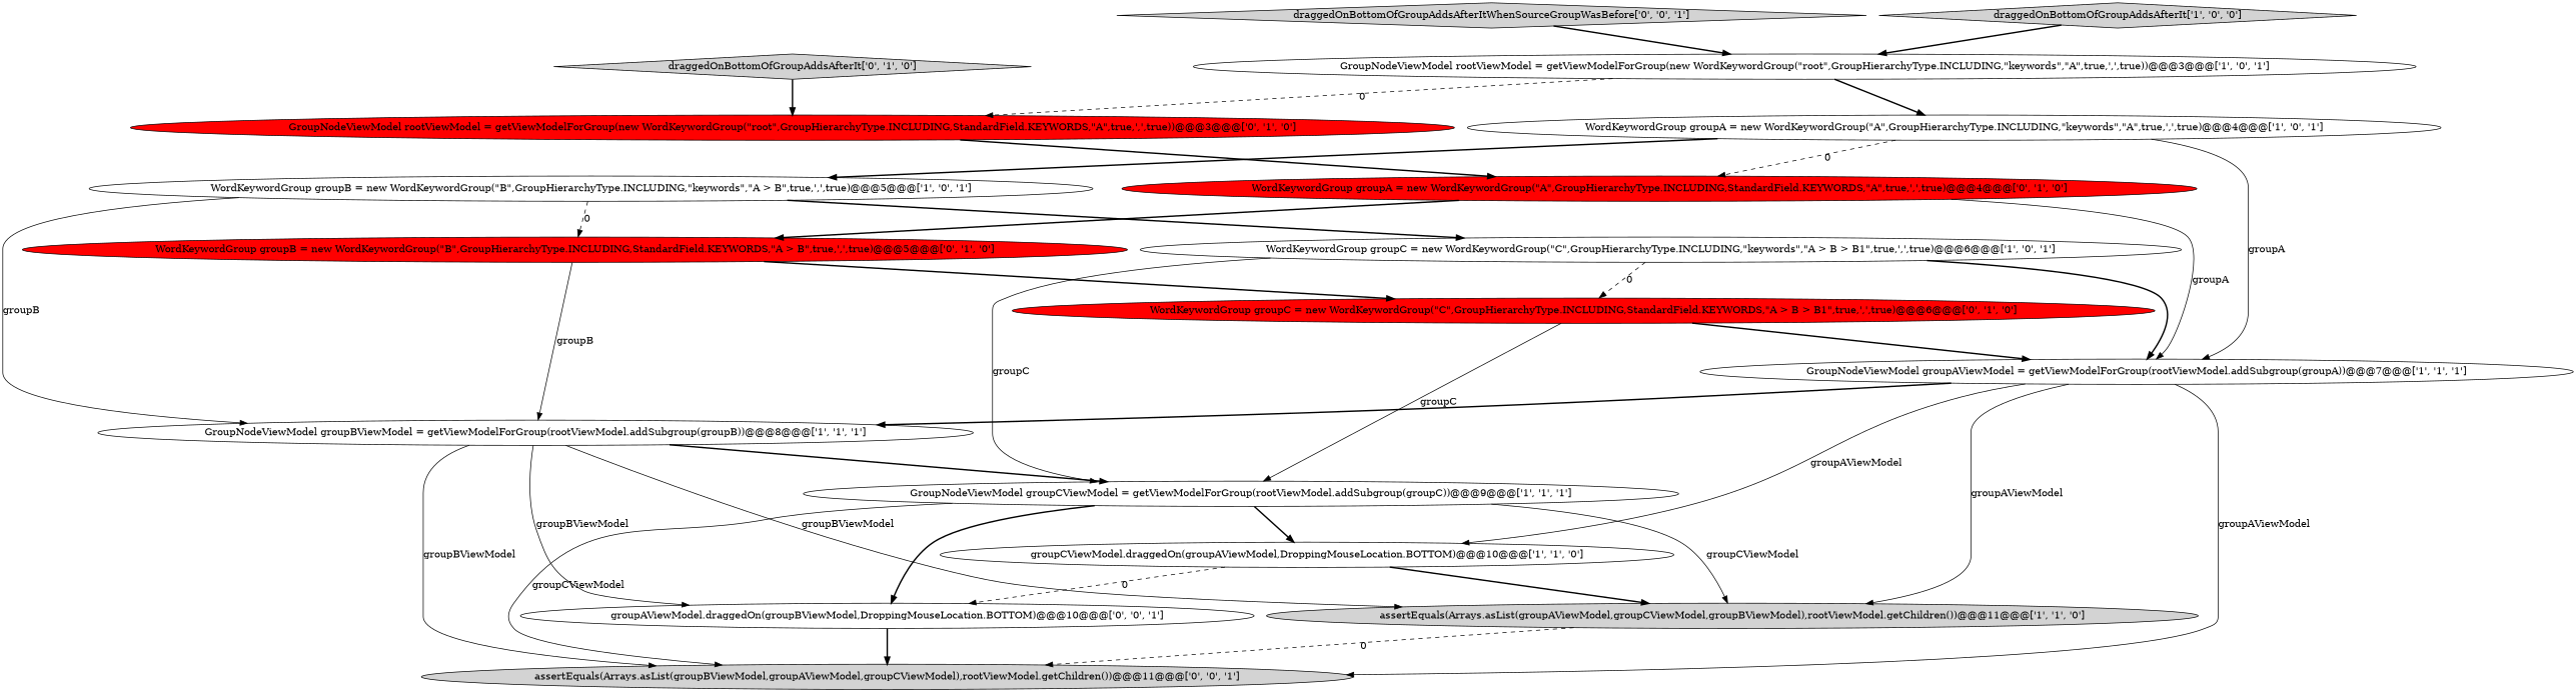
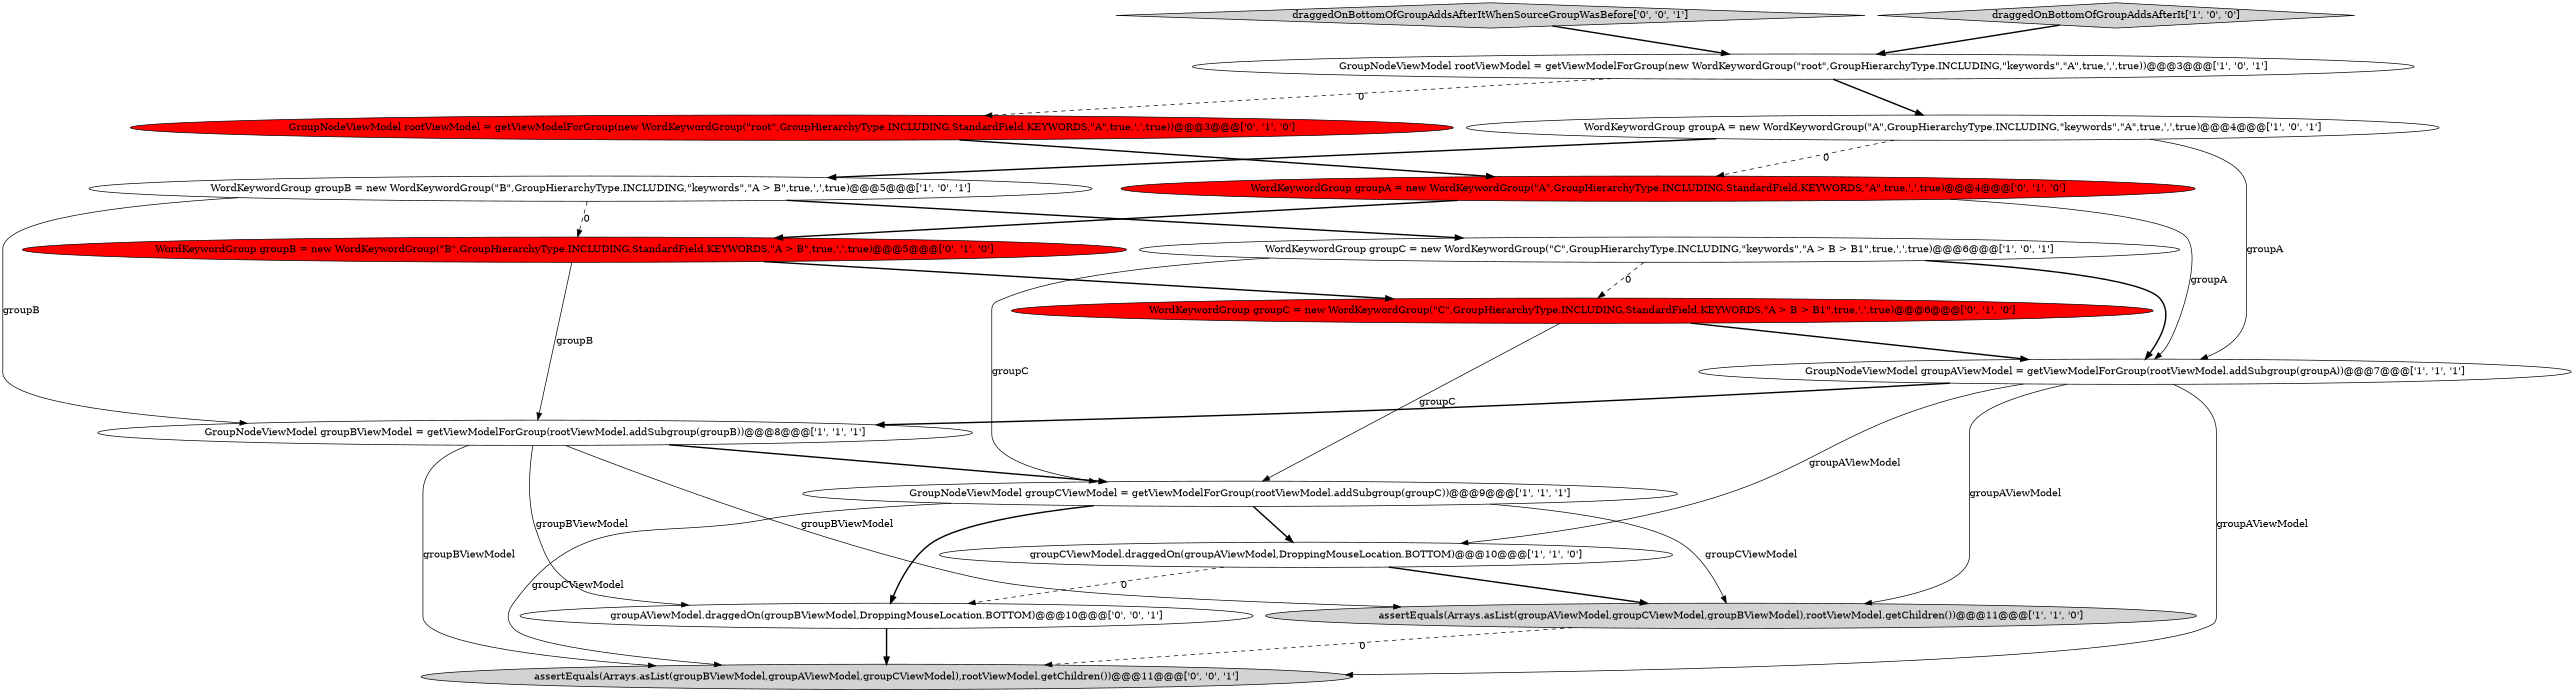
  digraph {
    node [fillcolor=white shape=ellipse style=filled]
    edge [style=bold]
    n1 [fillcolor=red label="GroupNodeViewModel rootViewModel = getViewModelForGroup(new WordKeywordGroup(\"root\",GroupHierarchyType.INCLUDING,StandardField.KEYWORDS,\"A\",true,',',true))@@@3@@@['0', '1', '0']"]
    n2 [fillcolor=red label="WordKeywordGroup groupA = new WordKeywordGroup(\"A\",GroupHierarchyType.INCLUDING,StandardField.KEYWORDS,\"A\",true,',',true)@@@4@@@['0', '1', '0']"]
    n3 [label="GroupNodeViewModel groupAViewModel = getViewModelForGroup(rootViewModel.addSubgroup(groupA))@@@7@@@['1', '1', '1']"]
    n4 [label="groupCViewModel.draggedOn(groupAViewModel,DroppingMouseLocation.BOTTOM)@@@10@@@['1', '1', '0']"]
    n5 [fillcolor=lightgray label="assertEquals(Arrays.asList(groupBViewModel,groupAViewModel,groupCViewModel),rootViewModel.getChildren())@@@11@@@['0', '0', '1']"]
    n6 [label="GroupNodeViewModel groupBViewModel = getViewModelForGroup(rootViewModel.addSubgroup(groupB))@@@8@@@['1', '1', '1']"]
    n7 [fillcolor=lightgray label="assertEquals(Arrays.asList(groupAViewModel,groupCViewModel,groupBViewModel),rootViewModel.getChildren())@@@11@@@['1', '1', '0']"]
    n8 [label="WordKeywordGroup groupB = new WordKeywordGroup(\"B\",GroupHierarchyType.INCLUDING,\"keywords\",\"A > B\",true,',',true)@@@5@@@['1', '0', '1']"]
    n9 [label="WordKeywordGroup groupC = new WordKeywordGroup(\"C\",GroupHierarchyType.INCLUDING,\"keywords\",\"A > B > B1\",true,',',true)@@@6@@@['1', '0', '1']"]
    n10 [fillcolor=red label="WordKeywordGroup groupB = new WordKeywordGroup(\"B\",GroupHierarchyType.INCLUDING,StandardField.KEYWORDS,\"A > B\",true,',',true)@@@5@@@['0', '1', '0']"]
-   n11 [fillcolor=lightgray label="draggedOnBottomOfGroupAddsAfterIt['0', '1', '0']" shape=diamond]
    n12 [fillcolor=lightgray label="draggedOnBottomOfGroupAddsAfterItWhenSourceGroupWasBefore['0', '0', '1']" shape=diamond]
    n13 [label="GroupNodeViewModel rootViewModel = getViewModelForGroup(new WordKeywordGroup(\"root\",GroupHierarchyType.INCLUDING,\"keywords\",\"A\",true,',',true))@@@3@@@['1', '0', '1']"]
    n14 [label="groupAViewModel.draggedOn(groupBViewModel,DroppingMouseLocation.BOTTOM)@@@10@@@['0', '0', '1']"]
    n15 [fillcolor=red label="WordKeywordGroup groupC = new WordKeywordGroup(\"C\",GroupHierarchyType.INCLUDING,StandardField.KEYWORDS,\"A > B > B1\",true,',',true)@@@6@@@['0', '1', '0']"]
    n16 [label="GroupNodeViewModel groupCViewModel = getViewModelForGroup(rootViewModel.addSubgroup(groupC))@@@9@@@['1', '1', '1']"]
    n17 [fillcolor=lightgray label="draggedOnBottomOfGroupAddsAfterIt['1', '0', '0']" shape=diamond]
    n18 [label="WordKeywordGroup groupA = new WordKeywordGroup(\"A\",GroupHierarchyType.INCLUDING,\"keywords\",\"A\",true,',',true)@@@4@@@['1', '0', '1']"]
    n1 -> n2
    n2 -> n3 [label=groupA style=solid]
    n2 -> n10
    n3 -> n4 [label=groupAViewModel style=solid]
    n3 -> n5 [label=groupAViewModel style=solid]
    n3 -> n6
    n3 -> n7 [label=groupAViewModel style=solid]
    n4 -> n7
    n4 -> n14 [label=0 style=dashed]
    n6 -> n5 [label=groupBViewModel style=solid]
    n6 -> n7 [label=groupBViewModel style=solid]
    n6 -> n14 [label=groupBViewModel style=solid]
    n6 -> n16
    n7 -> n5 [label=0 style=dashed]
    n8 -> n6 [label=groupB style=solid]
    n8 -> n9
    n8 -> n10 [label=0 style=dashed]
    n9 -> n3
    n9 -> n15 [label=0 style=dashed]
    n9 -> n16 [label=groupC style=solid]
    n10 -> n6 [label=groupB style=solid]
    n10 -> n15
-   n11 -> n1
    n12 -> n13
    n13 -> n1 [label=0 style=dashed]
    n13 -> n18
    n14 -> n5
    n15 -> n3
    n15 -> n16 [label=groupC style=solid]
    n16 -> n4
    n16 -> n5 [label=groupCViewModel style=solid]
    n16 -> n7 [label=groupCViewModel style=solid]
    n16 -> n14
    n17 -> n13
    n18 -> n2 [label=0 style=dashed]
    n18 -> n3 [label=groupA style=solid]
    n18 -> n8
  }
